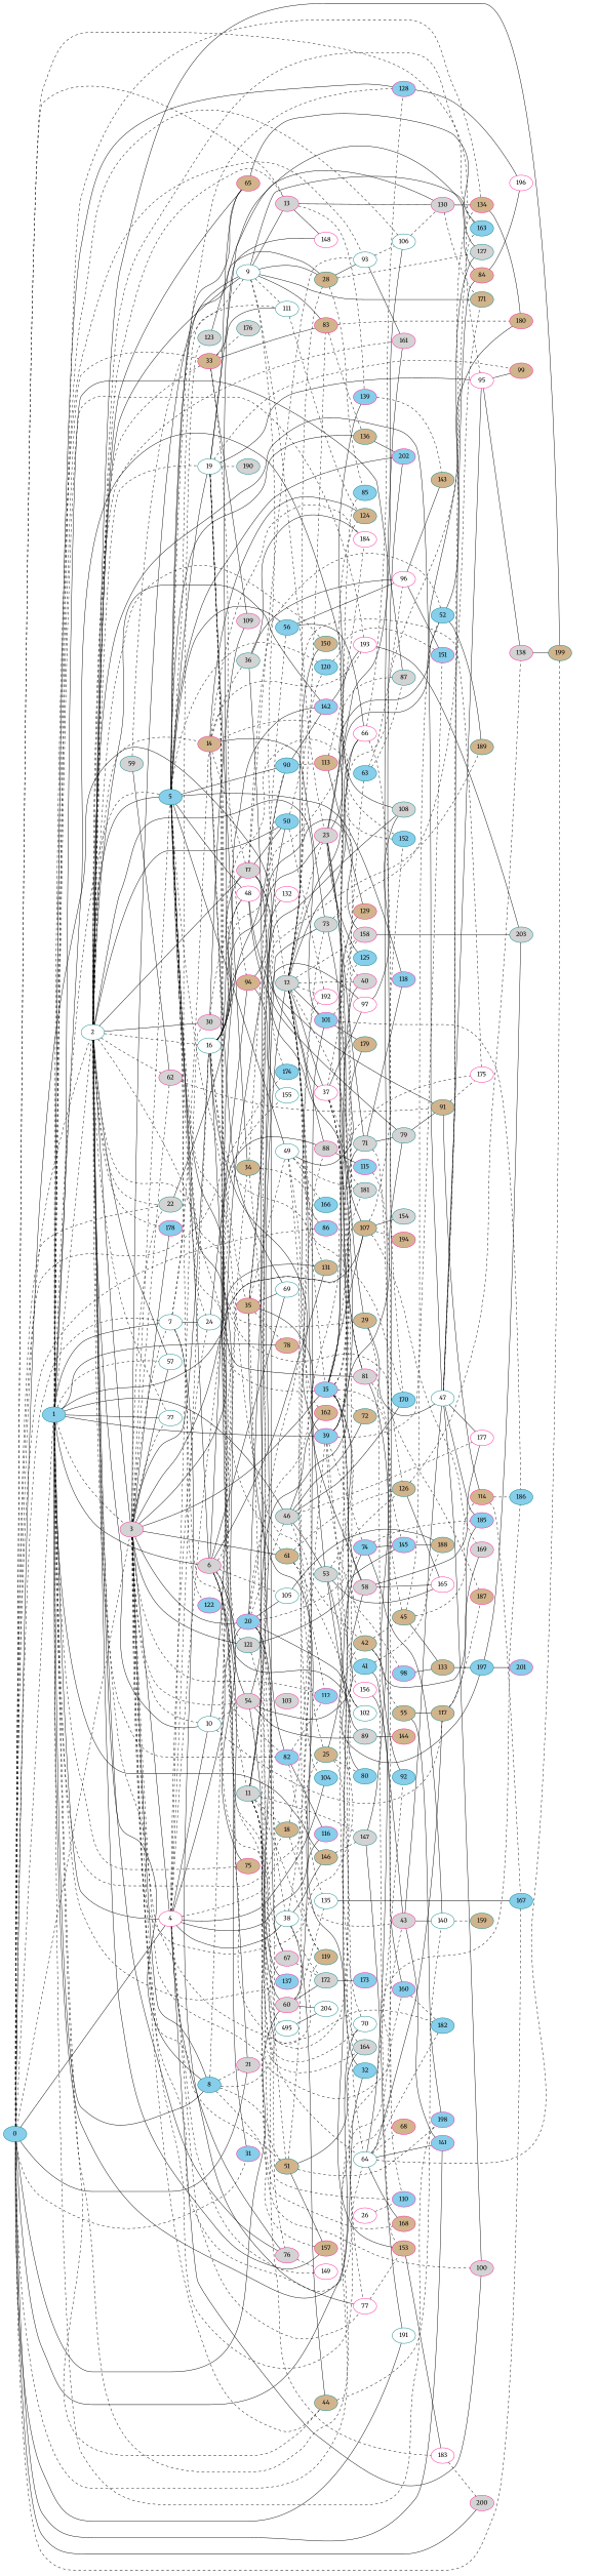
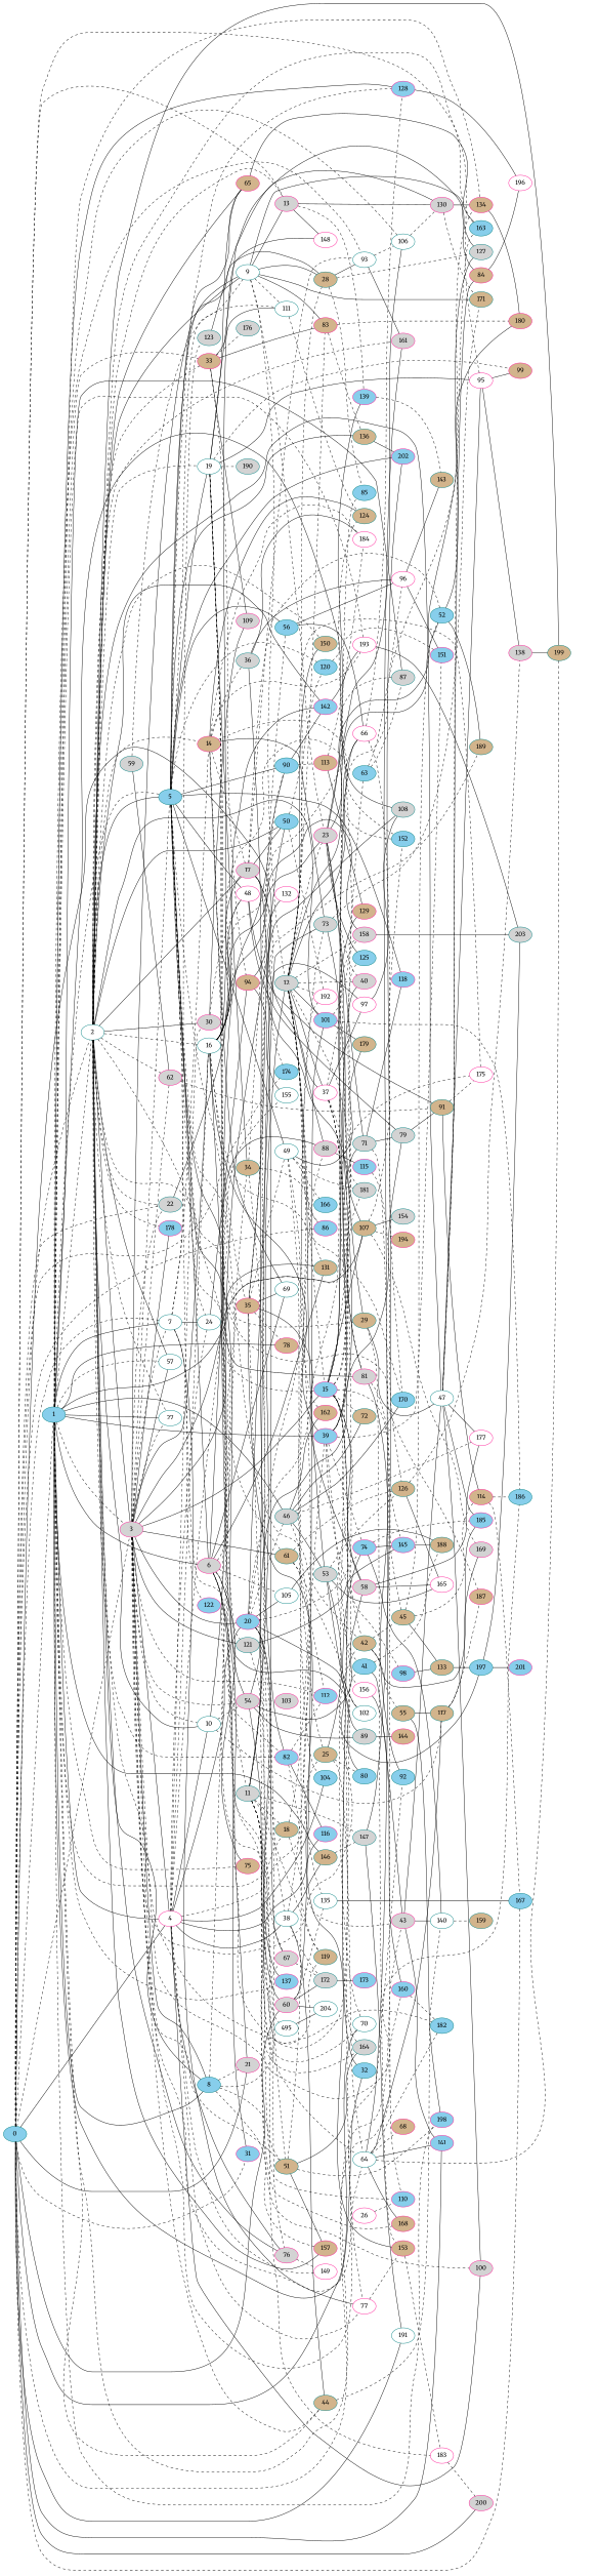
  graph {
    fontname=Merriweather
    rankdir=LR
    node [color=teal fillcolor=skyblue fontname=Merriweather style=filled]
    edge [fontname=Merriweather style=dashed]
    0
    1
    2 [fillcolor=white]
    3 [color=deeppink fillcolor=lightgrey]
    4 [color=deeppink fillcolor=white]
    7 [fillcolor=white]
    13 [color=deeppink fillcolor=lightgrey]
    21 [color=deeppink fillcolor=lightgrey]
    22 [fillcolor=lightgrey]
    31 [color=deeppink]
    37 [color=deeppink fillcolor=white]
    60 [color=deeppink fillcolor=lightgrey]
    70 [fillcolor=white]
    86 [color=deeppink]
    95 [color=deeppink fillcolor=white]
    141 [color=deeppink]
    160 [color=deeppink]
    167
    174
    191 [fillcolor=white]
    200 [color=deeppink fillcolor=lightgrey]
    5
    6 [color=deeppink fillcolor=lightgrey]
    8
    18 [fillcolor=tan]
    27 [fillcolor=white]
    32
    33 [color=deeppink fillcolor=tan]
    39 [color=deeppink]
    43 [color=deeppink fillcolor=lightgrey]
    44 [fillcolor=tan]
    46 [fillcolor=lightgrey]
    57 [fillcolor=white]
    75 [color=deeppink fillcolor=tan]
    78 [color=deeppink fillcolor=tan]
    87 [fillcolor=lightgrey]
    93 [fillcolor=white]
    106 [fillcolor=white]
    108 [fillcolor=lightgrey]
    128 [color=deeppink]
    131 [fillcolor=tan]
    134 [color=deeppink fillcolor=tan]
    137 [color=deeppink]
    146 [fillcolor=tan]
    193 [color=deeppink fillcolor=white]
    198 [color=deeppink]
    9 [fillcolor=white]
    10 [fillcolor=white]
    14 [color=deeppink fillcolor=tan]
    15 [color=deeppink]
    16 [fillcolor=white]
    17 [color=deeppink fillcolor=lightgrey]
    19 [fillcolor=white]
    24 [fillcolor=white]
    30 [color=deeppink fillcolor=lightgrey]
    42 [fillcolor=tan]
    47 [fillcolor=white]
    50
    62 [color=deeppink fillcolor=lightgrey]
    65 [color=deeppink fillcolor=tan]
    76 [color=deeppink fillcolor=lightgrey]
    82 [color=deeppink]
    101 [color=deeppink]
    142 [color=deeppink]
    150 [fillcolor=tan]
    157 [color=deeppink fillcolor=tan]
    161 [color=deeppink fillcolor=lightgrey]
    163
    178 [color=deeppink]
    199 [fillcolor=tan]
    20 [color=deeppink]
    51 [fillcolor=tan]
    54 [color=deeppink fillcolor=lightgrey]
    61 [fillcolor=tan]
    64 [fillcolor=white]
    88 [color=deeppink fillcolor=lightgrey]
    92
    107 [fillcolor=tan]
    112 [color=deeppink]
    119 [fillcolor=tan]
    121 [fillcolor=lightgrey]
    186
    25 [fillcolor=tan]
    38 [fillcolor=white]
    77 [color=deeppink fillcolor=white]
    100 [color=deeppink fillcolor=lightgrey]
    104
    116 [color=deeppink]
    149 [color=deeppink fillcolor=white]
    155 [fillcolor=white]
    122 [color=deeppink]
    123 [fillcolor=lightgrey]
    130 [color=deeppink fillcolor=lightgrey]
    139 [color=deeppink]
    148 [color=deeppink fillcolor=white]
    23 [color=deeppink fillcolor=lightgrey]
    158 [color=deeppink fillcolor=lightgrey]
    97 [color=deeppink fillcolor=white]
    181 [fillcolor=lightgrey]
    172 [fillcolor=lightgrey]
    135 [fillcolor=white]
    204 [fillcolor=white]
    99 [color=deeppink fillcolor=tan]
    138 [color=deeppink fillcolor=lightgrey]
    182
    28 [fillcolor=tan]
    29 [fillcolor=tan]
    41
    48 [color=deeppink fillcolor=white]
    49 [fillcolor=white]
    56
    81 [color=deeppink fillcolor=lightgrey]
    90
    118 [color=deeppink]
    120
    136 [fillcolor=tan]
    187 [color=deeppink fillcolor=tan]
    202 [color=deeppink]
    11 [fillcolor=lightgrey]
    69 [fillcolor=white]
    105 [fillcolor=white]
    125
    164 [fillcolor=lightgrey]
    34 [fillcolor=tan]
    67 [color=deeppink fillcolor=lightgrey]
    73 [fillcolor=lightgrey]
    83 [color=deeppink fillcolor=tan]
    111 [fillcolor=white]
    94 [color=deeppink fillcolor=tan]
    109 [color=deeppink fillcolor=lightgrey]
    176 [fillcolor=lightgrey]
    74 [color=deeppink]
    71 [fillcolor=lightgrey]
    98 [color=deeppink]
    129 [color=deeppink fillcolor=tan]
    151 [color=deeppink]
    156 [color=deeppink fillcolor=white]
    140 [fillcolor=white]
    53 [fillcolor=lightgrey]
    72 [fillcolor=tan]
    170
    162 [color=deeppink fillcolor=tan]
    177 [color=deeppink fillcolor=white]
    196 [color=deeppink fillcolor=white]
    180 [color=deeppink fillcolor=tan]
    147 [fillcolor=lightgrey]
    203 [fillcolor=lightgrey]
    12 [fillcolor=lightgrey]
    171 [fillcolor=tan]
    117 [fillcolor=tan]
    36 [fillcolor=lightgrey]
    124 [fillcolor=tan]
    152
    184 [color=deeppink fillcolor=white]
    40 [color=deeppink fillcolor=lightgrey]
    66 [color=deeppink fillcolor=white]
    45 [fillcolor=tan]
    58 [color=deeppink fillcolor=lightgrey]
    63
    175 [color=deeppink fillcolor=white]
    35 [color=deeppink fillcolor=tan]
    80
    52
    84 [color=deeppink fillcolor=tan]
    183 [color=deeppink fillcolor=white]
    190 [fillcolor=lightgrey]
    55 [fillcolor=tan]
    185 [color=deeppink]
    192 [color=deeppink fillcolor=white]
    91 [fillcolor=tan]
    127 [fillcolor=lightgrey]
    179 [fillcolor=tan]
    85
    110 [color=deeppink]
    n175 [fillcolor=white label=495]
    197
    89 [fillcolor=lightgrey]
    103 [color=deeppink fillcolor=lightgrey]
    102 [fillcolor=white]
    126 [fillcolor=tan]
    168 [color=deeppink fillcolor=tan]
    68 [color=deeppink fillcolor=tan]
    115 [color=deeppink]
    154 [fillcolor=lightgrey]
    169 [color=deeppink fillcolor=lightgrey]
    194 [color=deeppink fillcolor=tan]
    145 [color=deeppink]
    153 [color=deeppink fillcolor=tan]
    188 [fillcolor=tan]
    79 [fillcolor=lightgrey]
    166
    96 [color=deeppink fillcolor=white]
    113 [color=deeppink fillcolor=tan]
    189 [fillcolor=tan]
    165 [color=deeppink fillcolor=white]
    143 [fillcolor=tan]
    114 [color=deeppink fillcolor=tan]
    133 [fillcolor=tan]
    201 [color=deeppink]
    132 [color=deeppink fillcolor=white]
    26 [color=deeppink fillcolor=white]
    173 [color=deeppink]
    159 [fillcolor=tan]
    144 [color=deeppink fillcolor=tan]
    59 [fillcolor=lightgrey]
    0 -- 1
    0 -- 2
    0 -- 3
    0 -- 4 [style=solid]
    0 -- 7
    0 -- 13
    0 -- 21 [style=solid]
    0 -- 22
    0 -- 31
    0 -- 37 [style=solid]
    0 -- 60 [style=solid]
    0 -- 70 [style=solid]
    0 -- 86
    0 -- 95
    0 -- 141 [style=solid]
    0 -- 160
    0 -- 167
    0 -- 174
    0 -- 191 [style=solid]
    0 -- 200 [style=solid]
    1 -- 2
    1 -- 3
    1 -- 4 [style=solid]
    1 -- 7 [style=solid]
    1 -- 5
    1 -- 6 [style=solid]
    1 -- 8 [style=solid]
    1 -- 18
    1 -- 27 [style=solid]
    1 -- 32 [style=solid]
    1 -- 33
    1 -- 39 [style=solid]
    1 -- 43
    1 -- 44
    1 -- 46 [style=solid]
    1 -- 57
    1 -- 75
    1 -- 78 [style=solid]
    1 -- 87 [style=solid]
    1 -- 93
    1 -- 106
    1 -- 108 [style=solid]
    1 -- 128 [style=solid]
    1 -- 131 [style=solid]
    1 -- 134
    1 -- 137
    1 -- 146 [style=solid]
    1 -- 193
    1 -- 198
    2 -- 3 [style=solid]
    2 -- 13
    2 -- 22
    2 -- 5 [style=solid]
    2 -- 8 [style=solid]
    2 -- 27
    2 -- 33
    2 -- 57 [style=solid]
    2 -- 9 [style=solid]
    2 -- 10 [style=solid]
    2 -- 14
    2 -- 15
    2 -- 16
    2 -- 17 [style=solid]
    2 -- 19
    2 -- 24
    2 -- 30 [style=solid]
    2 -- 42
    2 -- 47 [style=solid]
    2 -- 50 [style=solid]
    2 -- 62
    2 -- 65 [style=solid]
    2 -- 76 [style=solid]
    2 -- 82
    2 -- 101 [style=solid]
    2 -- 142 [style=solid]
    2 -- 150
    2 -- 157 [style=solid]
    2 -- 161
    2 -- 163
    2 -- 178
    2 -- 199 [style=solid]
    3 -- 4 [style=solid]
    3 -- 7
    3 -- 22
    3 -- 5
    3 -- 8 [style=solid]
    3 -- 27
    3 -- 44
    3 -- 57 [style=solid]
    3 -- 9 [style=solid]
    3 -- 10
    3 -- 15 [style=solid]
    3 -- 16 [style=solid]
    3 -- 62
    3 -- 178 [style=solid]
    3 -- 20 [style=solid]
    3 -- 51
    3 -- 54
    3 -- 61 [style=solid]
    3 -- 64
    3 -- 88 [style=solid]
    3 -- 92
    3 -- 107 [style=solid]
    3 -- 112
    3 -- 119
    3 -- 121 [style=solid]
    3 -- 186
    4 -- 10 [style=solid]
    4 -- 16
    4 -- 24
    4 -- 30
    4 -- 76 [style=solid]
    4 -- 20 [style=solid]
    4 -- 25
    4 -- 38 [style=solid]
    4 -- 77
    4 -- 100 [style=solid]
    4 -- 104 [style=solid]
    4 -- 116 [style=solid]
    4 -- 149
    4 -- 155
    7 -- 14
    7 -- 24 [style=solid]
    7 -- 77 [style=solid]
    7 -- 122
    7 -- 123
    13 -- 130 [style=solid]
    13 -- 139
    13 -- 148 [style=solid]
    22 -- 23 [style=solid]
    37 -- 70
    37 -- 42
    37 -- 77
    37 -- 158
    37 -- 97 [style=solid]
    37 -- 181
    60 -- 101 [style=solid]
    60 -- 172 [style=solid]
    60 -- 135
    60 -- 204 [style=solid]
    95 -- 99 [style=solid]
    95 -- 138 [style=solid]
    160 -- 182
    5 -- 6 [style=solid]
    5 -- 128
    5 -- 9
    5 -- 19 [style=solid]
    5 -- 65 [style=solid]
    5 -- 82
    5 -- 54 [style=solid]
    5 -- 61
    5 -- 28 [style=solid]
    5 -- 29
    5 -- 41
    5 -- 48 [style=solid]
    5 -- 49 [style=solid]
    5 -- 56 [style=solid]
    5 -- 81 [style=solid]
    5 -- 90 [style=solid]
    5 -- 118 [style=solid]
    5 -- 120
    5 -- 136 [style=solid]
    5 -- 187
    5 -- 202 [style=solid]
    6 -- 21 [style=solid]
    6 -- 31 [style=solid]
    6 -- 75 [style=solid]
    6 -- 131 [style=solid]
    6 -- 90 [style=solid]
    6 -- 11
    6 -- 69 [style=solid]
    6 -- 105
    6 -- 125
    6 -- 164
    8 -- 21
    8 -- 157
    8 -- 51
    8 -- 34
    8 -- 67
    18 -- 43
    18 -- 73
    33 -- 83 [style=solid]
    33 -- 111 [style=solid]
    33 -- 94
    33 -- 109 [style=solid]
    33 -- 176
    39 -- 181
    39 -- 74
    39 -- 71 [style=solid]
    39 -- 98
    39 -- 129 [style=solid]
    39 -- 151
    39 -- 156
    43 -- 141 [style=solid]
    43 -- 47 [style=solid]
    43 -- 140 [style=solid]
    44 -- 140
    46 -- 135
    46 -- 53 [style=solid]
    46 -- 72 [style=solid]
    46 -- 170 [style=solid]
    46 -- 162 [style=solid]
    46 -- 177
    93 -- 106
    93 -- 161 [style=solid]
    106 -- 130
    128 -- 196 [style=solid]
    134 -- 180 [style=solid]
    146 -- 147
    193 -- 203 [style=solid]
    9 -- 13 [style=solid]
    9 -- 163 [style=solid]
    9 -- 23
    9 -- 28 [style=solid]
    9 -- 83 [style=solid]
    9 -- 111
    9 -- 12
    9 -- 171 [style=solid]
    10 -- 108 [style=solid]
    10 -- 54
    10 -- 117
    14 -- 193
    14 -- 17
    14 -- 69 [style=solid]
    14 -- 67
    14 -- 73 [style=solid]
    14 -- 36
    14 -- 124 [style=solid]
    14 -- 152
    14 -- 184
    15 -- 32 [style=solid]
    15 -- 134
    15 -- 107 [style=solid]
    15 -- 41
    15 -- 164
    15 -- 72
    15 -- 40 [style=solid]
    15 -- 66 [style=solid]
    15 -- 45
    15 -- 58 [style=solid]
    15 -- 63
    15 -- 175
    16 -- 39 [style=solid]
    16 -- 87
    16 -- 17 [style=solid]
    16 -- 142 [style=solid]
    16 -- 148 [style=solid]
    16 -- 158 [style=solid]
    16 -- 48 [style=solid]
    16 -- 170
    16 -- 152
    16 -- 35
    16 -- 80 [style=solid]
    17 -- 174
    17 -- 93
    17 -- 50 [style=solid]
    17 -- 107 [style=solid]
    17 -- 67 [style=solid]
    17 -- 52
    19 -- 95 [style=solid]
    19 -- 42
    19 -- 65 [style=solid]
    19 -- 121
    19 -- 99
    19 -- 34 [style=solid]
    19 -- 84 [style=solid]
    19 -- 183
    19 -- 190
    24 -- 94 [style=solid]
    30 -- 48
    30 -- 109 [style=solid]
    42 -- 45
    42 -- 55
    42 -- 185 [style=solid]
    47 -- 95 [style=solid]
    47 -- 163
    47 -- 100 [style=solid]
    47 -- 177 [style=solid]
    47 -- 84 [style=solid]
    47 -- 185 [style=solid]
    50 -- 175
    50 -- 192
    62 -- 91
    65 -- 127 [style=solid]
    76 -- 149
    82 -- 112
    82 -- 119
    82 -- 116 [style=solid]
    101 -- 186
    101 -- 124
    101 -- 179 [style=solid]
    142 -- 193 [style=solid]
    20 -- 46
    20 -- 137 [style=solid]
    20 -- 76
    20 -- 105 [style=solid]
    20 -- 73 [style=solid]
    20 -- 74
    20 -- 192
    20 -- 85
    20 -- 110
    20 -- n175
    20 -- 197 [style=solid]
    51 -- 198
    51 -- 157 [style=solid]
    51 -- 88
    51 -- 164 [style=solid]
    54 -- 60 [style=solid]
    54 -- 97 [style=solid]
    54 -- 58 [style=solid]
    54 -- 89 [style=solid]
    54 -- 103
    61 -- 112
    61 -- 102
    61 -- 126
    64 -- 141 [style=solid]
    64 -- 161 [style=solid]
    64 -- 199
    64 -- 182
    64 -- 117 [style=solid]
    64 -- 168 [style=solid]
    64 -- 68
    88 -- 115 [style=solid]
    107 -- 152
    107 -- 154 [style=solid]
    107 -- 169
    107 -- 194
    121 -- 182
    121 -- 145 [style=solid]
    25 -- 64
    25 -- 74 [style=solid]
    25 -- 80
    38 -- 39
    38 -- 44 [style=solid]
    38 -- 146 [style=solid]
    38 -- 172
    77 -- 153
    123 -- 130 [style=solid]
    130 -- 134 [style=solid]
    130 -- 171
    139 -- 143
    23 -- 106 [style=solid]
    23 -- 139 [style=solid]
    23 -- 29 [style=solid]
    23 -- 125 [style=solid]
    23 -- 71 [style=solid]
    23 -- 180 [style=solid]
    23 -- 40
    158 -- 203 [style=solid]
    97 -- 108 [style=solid]
    172 -- 173 [style=solid]
    135 -- 167 [style=solid]
    138 -- 199 [style=solid]
    28 -- 93 [style=solid]
    28 -- 127
    28 -- 85
    29 -- 47 [style=solid]
    29 -- 153
    41 -- 43 [style=solid]
    41 -- 188
    48 -- 91 [style=solid]
    48 -- 79 [style=solid]
    49 -- 104
    49 -- 181
    49 -- 162
    49 -- 179 [style=solid]
    49 -- 166
    56 -- 66 [style=solid]
    56 -- 96 [style=solid]
    81 -- 92 [style=solid]
    81 -- 145
    90 -- 142 [style=solid]
    90 -- 113
    120 -- 151
    136 -- 202 [style=solid]
    11 -- 70
    11 -- 18
    11 -- 64
    11 -- 119
    11 -- 100
    11 -- 90
    11 -- 147
    11 -- 12 [style=solid]
    11 -- 168
    11 -- 79 [style=solid]
    105 -- 188 [style=solid]
    34 -- 86
    34 -- 38
    34 -- 56
    67 -- 172
    73 -- 81 [style=solid]
    73 -- 171
    83 -- 136
    83 -- 180
    111 -- 124
    94 -- 155 [style=solid]
    94 -- 132 [style=solid]
    74 -- 140 [style=solid]
    74 -- 185
    74 -- 145 [style=solid]
    71 -- 118 [style=solid]
    71 -- 110
    71 -- 79 [style=solid]
    98 -- 133 [style=solid]
    156 -- 160 [style=solid]
    140 -- 159
    53 -- 89 [style=solid]
    53 -- 102 [style=solid]
    53 -- 126
    53 -- 165 [style=solid]
    147 -- 191 [style=solid]
    147 -- 202 [style=solid]
    12 -- 37 [style=solid]
    12 -- 86
    12 -- 131
    12 -- 15
    12 -- 101 [style=solid]
    12 -- 150 [style=solid]
    12 -- 88 [style=solid]
    12 -- 25
    12 -- 23
    12 -- 158
    12 -- 28
    12 -- 81
    12 -- 120
    12 -- 83
    12 -- 53 [style=solid]
    12 -- 40
    12 -- 66 [style=solid]
    12 -- 52 [style=solid]
    12 -- 192
    117 -- 187
    117 -- 169 [style=solid]
    36 -- 82 [style=solid]
    36 -- 184 [style=solid]
    36 -- 96 [style=solid]
    66 -- 128
    66 -- 170
    45 -- 52
    45 -- 114
    45 -- 133 [style=solid]
    58 -- 177 [style=solid]
    58 -- 165 [style=solid]
    63 -- 87
    63 -- 96
    35 -- 78
    35 -- 50 [style=solid]
    35 -- 51
    35 -- 49
    35 -- 69 [style=solid]
    35 -- 58 [style=solid]
    35 -- 153 [style=solid]
    35 -- 189
    52 -- 127 [style=solid]
    52 -- 189 [style=solid]
    84 -- 196 [style=solid]
    183 -- 200
    55 -- 198 [style=solid]
    55 -- 117 [style=solid]
    91 -- 175
    91 -- 114 [style=solid]
    n175 -- 204 [style=solid]
    197 -- 203 [style=solid]
    197 -- 201 [style=solid]
    89 -- 144 [style=solid]
    126 -- 138
    126 -- 165 [style=solid]
    115 -- 126
    145 -- 188 [style=solid]
-   153 -- 183 [style=solid]
+   153 -- 183
    79 -- 91 [style=solid]
    96 -- 151 [style=solid]
    96 -- 143 [style=solid]
    113 -- 129 [style=solid]
    113 -- 184
    114 -- 167
    114 -- 186
    133 -- 197 [style=solid]
    26 -- 110
    59 -- 62 [style=solid]
    59 -- 111
  }
